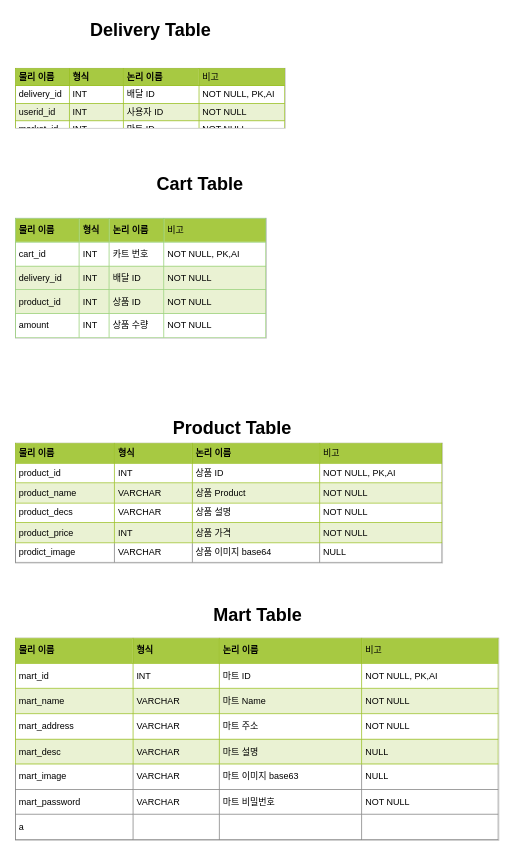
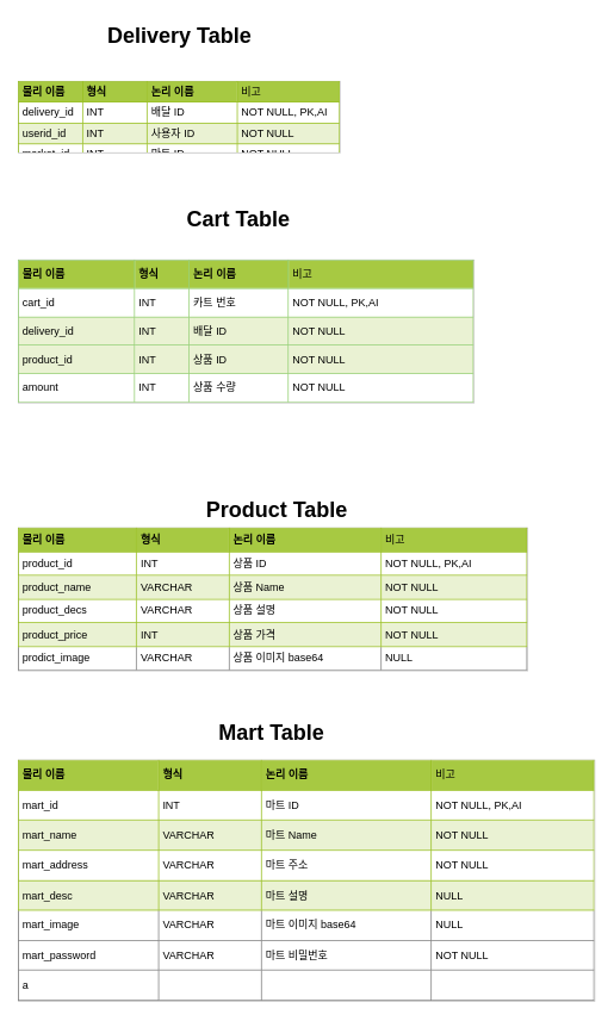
  <mxCell id="0" value="" />
  <mxCell id="1" parent="0" />
  <mxCell id="2" value="Cart Table" style="text;strokeColor=none;fillColor=none;html=1;fontSize=24;fontStyle=1;verticalAlign=middle;align=center;rounded=0;" parent="1" vertex="1"><mxGeometry x="216" y="225" width="100" height="40" as="geometry" /></mxCell>
- <mxCell id="3" value="&lt;table border=&quot;1&quot; width=&quot;100%&quot; cellpadding=&quot;4&quot; style=&quot;width: 100% ; height: 100% ; border-collapse: collapse ; border: 1px solid rgb(151 , 208 , 119)&quot;&gt;&lt;tbody&gt;&lt;tr style=&quot;background-color: rgb(167 , 201 , 66)&quot;&gt;&lt;th align=&quot;left&quot;&gt;&lt;font color=&quot;#000000&quot;&gt;물리 이름&lt;/font&gt;&lt;/th&gt;&lt;th align=&quot;left&quot;&gt;&lt;font color=&quot;#000000&quot;&gt;형식&lt;/font&gt;&lt;/th&gt;&lt;th align=&quot;left&quot;&gt;&lt;font color=&quot;#000000&quot;&gt;논리 이름&lt;/font&gt;&lt;/th&gt;&lt;td&gt;&lt;font color=&quot;#000000&quot;&gt;비고&amp;nbsp; &amp;nbsp; &amp;nbsp; &amp;nbsp;&lt;/font&gt;&lt;/td&gt;&lt;/tr&gt;&lt;tr&gt;&lt;td&gt;&lt;font color=&quot;#000000&quot;&gt;cart_id&lt;/font&gt;&lt;/td&gt;&lt;td&gt;&lt;font color=&quot;#000000&quot;&gt;INT&lt;/font&gt;&lt;/td&gt;&lt;td&gt;&lt;font color=&quot;#000000&quot;&gt;카트 번호&lt;/font&gt;&lt;/td&gt;&lt;td&gt;&lt;font color=&quot;#000000&quot;&gt;NOT NULL, PK,AI&lt;/font&gt;&lt;/td&gt;&lt;/tr&gt;&lt;tr style=&quot;background-color: rgb(234 , 242 , 211)&quot;&gt;&lt;td&gt;&lt;font color=&quot;#000000&quot;&gt;delivery_id&lt;/font&gt;&lt;/td&gt;&lt;td&gt;&lt;font color=&quot;#000000&quot;&gt;INT&lt;/font&gt;&lt;/td&gt;&lt;td&gt;&lt;font color=&quot;#000000&quot;&gt;배달 ID&lt;/font&gt;&lt;/td&gt;&lt;td&gt;&lt;font color=&quot;#000000&quot;&gt;NOT NULL&lt;/font&gt;&lt;/td&gt;&lt;/tr&gt;&lt;tr style=&quot;background-color: rgb(234 , 242 , 211)&quot;&gt;&lt;td&gt;&lt;font color=&quot;#000000&quot;&gt;product_id&lt;/font&gt;&lt;/td&gt;&lt;td&gt;&lt;font color=&quot;#000000&quot;&gt;INT&lt;/font&gt;&lt;/td&gt;&lt;td&gt;&lt;font color=&quot;#000000&quot;&gt;상품 ID&lt;/font&gt;&lt;/td&gt;&lt;td&gt;&lt;font color=&quot;#000000&quot;&gt;NOT NULL&lt;/font&gt;&lt;/td&gt;&lt;/tr&gt;&lt;tr&gt;&lt;td&gt;&lt;font color=&quot;#000000&quot;&gt;amount&lt;/font&gt;&lt;/td&gt;&lt;td&gt;&lt;font color=&quot;#000000&quot;&gt;INT&lt;/font&gt;&lt;/td&gt;&lt;td&gt;&lt;font color=&quot;#000000&quot;&gt;상품 수량&lt;/font&gt;&lt;/td&gt;&lt;td&gt;&lt;font color=&quot;#000000&quot;&gt;NOT NULL&lt;/font&gt;&lt;/td&gt;&lt;/tr&gt;&lt;/tbody&gt;&lt;/table&gt;" style="text;html=1;strokeColor=#c0c0c0;fillColor=#ffffff;overflow=fill;rounded=0;align=left;" parent="1" vertex="1"><mxGeometry x="20" y="290" width="335" height="160" as="geometry" /></mxCell>
+ <mxCell id="3" value="&lt;table border=&quot;1&quot; width=&quot;100%&quot; cellpadding=&quot;4&quot; style=&quot;width: 100% ; height: 100% ; border-collapse: collapse ; border: 1px solid rgb(151 , 208 , 119)&quot;&gt;&lt;tbody&gt;&lt;tr style=&quot;background-color: rgb(167 , 201 , 66)&quot;&gt;&lt;th align=&quot;left&quot;&gt;&lt;font color=&quot;#000000&quot;&gt;물리 이름&lt;/font&gt;&lt;/th&gt;&lt;th align=&quot;left&quot;&gt;&lt;font color=&quot;#000000&quot;&gt;형식&lt;/font&gt;&lt;/th&gt;&lt;th align=&quot;left&quot;&gt;&lt;font color=&quot;#000000&quot;&gt;논리 이름&lt;/font&gt;&lt;/th&gt;&lt;td&gt;&lt;font color=&quot;#000000&quot;&gt;비고&amp;nbsp; &amp;nbsp; &amp;nbsp; &amp;nbsp;&lt;/font&gt;&lt;/td&gt;&lt;/tr&gt;&lt;tr&gt;&lt;td&gt;&lt;font color=&quot;#000000&quot;&gt;cart_id&lt;/font&gt;&lt;/td&gt;&lt;td&gt;&lt;font color=&quot;#000000&quot;&gt;INT&lt;/font&gt;&lt;/td&gt;&lt;td&gt;&lt;font color=&quot;#000000&quot;&gt;카트 번호&lt;/font&gt;&lt;/td&gt;&lt;td&gt;&lt;font color=&quot;#000000&quot;&gt;NOT NULL, PK,AI&lt;/font&gt;&lt;/td&gt;&lt;/tr&gt;&lt;tr style=&quot;background-color: rgb(234 , 242 , 211)&quot;&gt;&lt;td&gt;&lt;font color=&quot;#000000&quot;&gt;delivery_id&lt;/font&gt;&lt;/td&gt;&lt;td&gt;&lt;font color=&quot;#000000&quot;&gt;INT&lt;/font&gt;&lt;/td&gt;&lt;td&gt;&lt;font color=&quot;#000000&quot;&gt;배달 ID&lt;/font&gt;&lt;/td&gt;&lt;td&gt;&lt;font color=&quot;#000000&quot;&gt;NOT NULL&lt;/font&gt;&lt;/td&gt;&lt;/tr&gt;&lt;tr style=&quot;background-color: rgb(234 , 242 , 211)&quot;&gt;&lt;td&gt;&lt;font color=&quot;#000000&quot;&gt;product_id&lt;/font&gt;&lt;/td&gt;&lt;td&gt;&lt;font color=&quot;#000000&quot;&gt;INT&lt;/font&gt;&lt;/td&gt;&lt;td&gt;&lt;font color=&quot;#000000&quot;&gt;상품 ID&lt;/font&gt;&lt;/td&gt;&lt;td&gt;&lt;font color=&quot;#000000&quot;&gt;NOT NULL&lt;/font&gt;&lt;/td&gt;&lt;/tr&gt;&lt;tr&gt;&lt;td&gt;&lt;font color=&quot;#000000&quot;&gt;amount&lt;/font&gt;&lt;/td&gt;&lt;td&gt;&lt;font color=&quot;#000000&quot;&gt;INT&lt;/font&gt;&lt;/td&gt;&lt;td&gt;&lt;font color=&quot;#000000&quot;&gt;상품 수량&lt;/font&gt;&lt;/td&gt;&lt;td&gt;&lt;font color=&quot;#000000&quot;&gt;NOT NULL&lt;/font&gt;&lt;/td&gt;&lt;/tr&gt;&lt;/tbody&gt;&lt;/table&gt;" style="text;html=1;strokeColor=#c0c0c0;fillColor=#ffffff;overflow=fill;rounded=0;align=left;" parent="1" vertex="1"><mxGeometry x="20" y="290" width="510" height="160" as="geometry" /></mxCell>
  <mxCell id="4" value="Delivery Table" style="text;strokeColor=none;fillColor=none;html=1;fontSize=24;fontStyle=1;verticalAlign=middle;align=center;rounded=0;" parent="1" vertex="1"><mxGeometry x="150" y="20" width="100" height="40" as="geometry" /></mxCell>
  <mxCell id="5" value="&lt;table border=&quot;1&quot; width=&quot;100%&quot; cellpadding=&quot;4&quot; style=&quot;width: 100% ; height: 100% ; border-collapse: collapse&quot;&gt;&lt;tbody&gt;&lt;tr style=&quot;background-color: #a7c942 ; color: #ffffff ; border: 1px solid #98bf21&quot;&gt;&lt;th align=&quot;left&quot;&gt;&lt;font color=&quot;#000000&quot;&gt;물리 이름&lt;/font&gt;&lt;/th&gt;&lt;th align=&quot;left&quot;&gt;&lt;font color=&quot;#000000&quot;&gt;형식&lt;/font&gt;&lt;/th&gt;&lt;th align=&quot;left&quot;&gt;&lt;font color=&quot;#000000&quot;&gt;논리 이름&lt;/font&gt;&lt;/th&gt;&lt;td&gt;&lt;font color=&quot;#000000&quot;&gt;비고&lt;/font&gt;&lt;/td&gt;&lt;/tr&gt;&lt;tr style=&quot;border: 1px solid #98bf21&quot;&gt;&lt;td&gt;&lt;font color=&quot;#000000&quot;&gt;delivery_id&lt;/font&gt;&lt;/td&gt;&lt;td&gt;&lt;font color=&quot;#000000&quot;&gt;INT&lt;/font&gt;&lt;/td&gt;&lt;td&gt;&lt;font color=&quot;#000000&quot;&gt;배달 ID&lt;/font&gt;&lt;/td&gt;&lt;td&gt;&lt;font color=&quot;#000000&quot;&gt;NOT NULL, PK,AI&lt;/font&gt;&lt;/td&gt;&lt;/tr&gt;&lt;tr style=&quot;background-color: #eaf2d3 ; border: 1px solid #98bf21&quot;&gt;&lt;td&gt;&lt;font color=&quot;#000000&quot;&gt;userid_id&lt;/font&gt;&lt;/td&gt;&lt;td&gt;&lt;font color=&quot;#000000&quot;&gt;INT&lt;/font&gt;&lt;/td&gt;&lt;td&gt;&lt;font color=&quot;#000000&quot;&gt;사용자 ID&lt;/font&gt;&lt;/td&gt;&lt;td&gt;&lt;font color=&quot;#000000&quot;&gt;NOT NULL&lt;/font&gt;&lt;/td&gt;&lt;/tr&gt;&lt;tr style=&quot;border: 1px solid #98bf21&quot;&gt;&lt;td&gt;&lt;font color=&quot;#000000&quot;&gt;market_id&lt;/font&gt;&lt;/td&gt;&lt;td&gt;&lt;font color=&quot;#000000&quot;&gt;INT&lt;/font&gt;&lt;/td&gt;&lt;td&gt;&lt;font color=&quot;#000000&quot;&gt;마트 ID&lt;/font&gt;&lt;/td&gt;&lt;td&gt;&lt;font color=&quot;#000000&quot;&gt;NOT NULL&lt;/font&gt;&lt;/td&gt;&lt;/tr&gt;&lt;tr style=&quot;background-color: #eaf2d3 ; border: 1px solid #98bf21&quot;&gt;&lt;td&gt;&lt;font color=&quot;#000000&quot;&gt;address&lt;/font&gt;&lt;/td&gt;&lt;td&gt;&lt;font color=&quot;#000000&quot;&gt;VARCHAR&lt;/font&gt;&lt;/td&gt;&lt;td&gt;&lt;font color=&quot;#000000&quot;&gt;사용자 배달 주소&lt;/font&gt;&lt;/td&gt;&lt;td&gt;&lt;font color=&quot;#000000&quot;&gt;NOT NULL&lt;/font&gt;&lt;/td&gt;&lt;/tr&gt;&lt;/tbody&gt;&lt;/table&gt;" style="text;html=1;strokeColor=#c0c0c0;fillColor=#ffffff;overflow=fill;rounded=0;align=left;" parent="1" vertex="1"><mxGeometry x="20" y="90" width="360" height="80" as="geometry" /></mxCell>
- <mxCell id="6" value="&lt;table border=&quot;1&quot; width=&quot;100%&quot; cellpadding=&quot;4&quot; style=&quot;width: 100% ; height: 100% ; border-collapse: collapse&quot;&gt;&lt;tbody&gt;&lt;tr style=&quot;background-color: #a7c942 ; color: #ffffff ; border: 1px solid #98bf21&quot;&gt;&lt;th align=&quot;left&quot;&gt;&lt;font color=&quot;#000000&quot;&gt;물리 이름&lt;/font&gt;&lt;/th&gt;&lt;th align=&quot;left&quot;&gt;&lt;font color=&quot;#000000&quot;&gt;형식&lt;/font&gt;&lt;/th&gt;&lt;th align=&quot;left&quot;&gt;&lt;font color=&quot;#000000&quot;&gt;논리 이름&lt;/font&gt;&lt;/th&gt;&lt;td&gt;&lt;font color=&quot;#000000&quot;&gt;비고&lt;/font&gt;&lt;/td&gt;&lt;/tr&gt;&lt;tr style=&quot;border: 1px solid #98bf21&quot;&gt;&lt;td&gt;&lt;font color=&quot;#000000&quot;&gt;product_id&lt;/font&gt;&lt;/td&gt;&lt;td&gt;&lt;font color=&quot;#000000&quot;&gt;INT&lt;/font&gt;&lt;/td&gt;&lt;td&gt;&lt;font color=&quot;#000000&quot;&gt;상품 ID&lt;/font&gt;&lt;/td&gt;&lt;td&gt;&lt;font color=&quot;#000000&quot;&gt;NOT NULL, PK,AI&lt;/font&gt;&lt;/td&gt;&lt;/tr&gt;&lt;tr style=&quot;background-color: #eaf2d3 ; border: 1px solid #98bf21&quot;&gt;&lt;td&gt;&lt;font color=&quot;#000000&quot;&gt;product_name&lt;/font&gt;&lt;/td&gt;&lt;td&gt;&lt;font color=&quot;#000000&quot;&gt;VARCHAR&lt;/font&gt;&lt;/td&gt;&lt;td&gt;&lt;font color=&quot;#000000&quot;&gt;상품 Product&lt;/font&gt;&lt;/td&gt;&lt;td&gt;&lt;font color=&quot;#000000&quot;&gt;NOT NULL&lt;/font&gt;&lt;/td&gt;&lt;/tr&gt;&lt;tr style=&quot;border: 1px solid #98bf21&quot;&gt;&lt;td&gt;&lt;font color=&quot;#000000&quot;&gt;product_decs&lt;/font&gt;&lt;/td&gt;&lt;td&gt;&lt;font color=&quot;#000000&quot;&gt;VARCHAR&lt;/font&gt;&lt;/td&gt;&lt;td&gt;&lt;font color=&quot;#000000&quot;&gt;상품 설명&lt;/font&gt;&lt;/td&gt;&lt;td&gt;&lt;font color=&quot;#000000&quot;&gt;NOT NULL&lt;/font&gt;&lt;/td&gt;&lt;/tr&gt;&lt;tr style=&quot;background-color: #eaf2d3 ; border: 1px solid #98bf21&quot;&gt;&lt;td&gt;&lt;font color=&quot;#000000&quot;&gt;product_price&lt;/font&gt;&lt;/td&gt;&lt;td&gt;&lt;font color=&quot;#000000&quot;&gt;INT&lt;/font&gt;&lt;/td&gt;&lt;td&gt;&lt;font color=&quot;#000000&quot;&gt;상품 가격&lt;/font&gt;&lt;/td&gt;&lt;td&gt;&lt;font color=&quot;#000000&quot;&gt;NOT NULL&lt;/font&gt;&lt;/td&gt;&lt;/tr&gt;&lt;tr&gt;&lt;td&gt;&lt;font color=&quot;#000000&quot;&gt;prodict_image&lt;/font&gt;&lt;/td&gt;&lt;td&gt;&lt;font color=&quot;#000000&quot;&gt;VARCHAR&lt;/font&gt;&lt;/td&gt;&lt;td&gt;&lt;font color=&quot;#000000&quot;&gt;상품 이미지 base64&lt;/font&gt;&lt;/td&gt;&lt;td&gt;&lt;font color=&quot;#000000&quot;&gt;NULL&lt;/font&gt;&lt;/td&gt;&lt;/tr&gt;&lt;/tbody&gt;&lt;/table&gt;" style="text;html=1;strokeColor=#c0c0c0;fillColor=#ffffff;overflow=fill;rounded=0;align=left;" parent="1" vertex="1"><mxGeometry x="20" y="590" width="570" height="160" as="geometry" /></mxCell>
+ <mxCell id="6" value="&lt;table border=&quot;1&quot; width=&quot;100%&quot; cellpadding=&quot;4&quot; style=&quot;width: 100% ; height: 100% ; border-collapse: collapse&quot;&gt;&lt;tbody&gt;&lt;tr style=&quot;background-color: #a7c942 ; color: #ffffff ; border: 1px solid #98bf21&quot;&gt;&lt;th align=&quot;left&quot;&gt;&lt;font color=&quot;#000000&quot;&gt;물리 이름&lt;/font&gt;&lt;/th&gt;&lt;th align=&quot;left&quot;&gt;&lt;font color=&quot;#000000&quot;&gt;형식&lt;/font&gt;&lt;/th&gt;&lt;th align=&quot;left&quot;&gt;&lt;font color=&quot;#000000&quot;&gt;논리 이름&lt;/font&gt;&lt;/th&gt;&lt;td&gt;&lt;font color=&quot;#000000&quot;&gt;비고&lt;/font&gt;&lt;/td&gt;&lt;/tr&gt;&lt;tr style=&quot;border: 1px solid #98bf21&quot;&gt;&lt;td&gt;&lt;font color=&quot;#000000&quot;&gt;product_id&lt;/font&gt;&lt;/td&gt;&lt;td&gt;&lt;font color=&quot;#000000&quot;&gt;INT&lt;/font&gt;&lt;/td&gt;&lt;td&gt;&lt;font color=&quot;#000000&quot;&gt;상품 ID&lt;/font&gt;&lt;/td&gt;&lt;td&gt;&lt;font color=&quot;#000000&quot;&gt;NOT NULL, PK,AI&lt;/font&gt;&lt;/td&gt;&lt;/tr&gt;&lt;tr style=&quot;background-color: #eaf2d3 ; border: 1px solid #98bf21&quot;&gt;&lt;td&gt;&lt;font color=&quot;#000000&quot;&gt;product_name&lt;/font&gt;&lt;/td&gt;&lt;td&gt;&lt;font color=&quot;#000000&quot;&gt;VARCHAR&lt;/font&gt;&lt;/td&gt;&lt;td&gt;&lt;font color=&quot;#000000&quot;&gt;상품 Name&lt;/font&gt;&lt;/td&gt;&lt;td&gt;&lt;font color=&quot;#000000&quot;&gt;NOT NULL&lt;/font&gt;&lt;/td&gt;&lt;/tr&gt;&lt;tr style=&quot;border: 1px solid #98bf21&quot;&gt;&lt;td&gt;&lt;font color=&quot;#000000&quot;&gt;product_decs&lt;/font&gt;&lt;/td&gt;&lt;td&gt;&lt;font color=&quot;#000000&quot;&gt;VARCHAR&lt;/font&gt;&lt;/td&gt;&lt;td&gt;&lt;font color=&quot;#000000&quot;&gt;상품 설명&lt;/font&gt;&lt;/td&gt;&lt;td&gt;&lt;font color=&quot;#000000&quot;&gt;NOT NULL&lt;/font&gt;&lt;/td&gt;&lt;/tr&gt;&lt;tr style=&quot;background-color: #eaf2d3 ; border: 1px solid #98bf21&quot;&gt;&lt;td&gt;&lt;font color=&quot;#000000&quot;&gt;product_price&lt;/font&gt;&lt;/td&gt;&lt;td&gt;&lt;font color=&quot;#000000&quot;&gt;INT&lt;/font&gt;&lt;/td&gt;&lt;td&gt;&lt;font color=&quot;#000000&quot;&gt;상품 가격&lt;/font&gt;&lt;/td&gt;&lt;td&gt;&lt;font color=&quot;#000000&quot;&gt;NOT NULL&lt;/font&gt;&lt;/td&gt;&lt;/tr&gt;&lt;tr&gt;&lt;td&gt;&lt;font color=&quot;#000000&quot;&gt;prodict_image&lt;/font&gt;&lt;/td&gt;&lt;td&gt;&lt;font color=&quot;#000000&quot;&gt;VARCHAR&lt;/font&gt;&lt;/td&gt;&lt;td&gt;&lt;font color=&quot;#000000&quot;&gt;상품 이미지 base64&lt;/font&gt;&lt;/td&gt;&lt;td&gt;&lt;font color=&quot;#000000&quot;&gt;NULL&lt;/font&gt;&lt;/td&gt;&lt;/tr&gt;&lt;/tbody&gt;&lt;/table&gt;" style="text;html=1;strokeColor=#c0c0c0;fillColor=#ffffff;overflow=fill;rounded=0;align=left;" parent="1" vertex="1"><mxGeometry x="20" y="590" width="570" height="160" as="geometry" /></mxCell>
  <mxCell id="7" value="Product Table" style="text;strokeColor=none;fillColor=none;html=1;fontSize=24;fontStyle=1;verticalAlign=middle;align=center;rounded=0;" parent="1" vertex="1"><mxGeometry x="259" y="550" width="100" height="40" as="geometry" /></mxCell>
- <mxCell id="8" value="&lt;table border=&quot;1&quot; width=&quot;100%&quot; cellpadding=&quot;4&quot; style=&quot;width: 100% ; height: 100% ; border-collapse: collapse&quot;&gt;&lt;tbody&gt;&lt;tr style=&quot;background-color: #a7c942 ; color: #ffffff ; border: 1px solid #98bf21&quot;&gt;&lt;th align=&quot;left&quot;&gt;&lt;font color=&quot;#000000&quot;&gt;물리 이름&lt;/font&gt;&lt;/th&gt;&lt;th align=&quot;left&quot;&gt;&lt;font color=&quot;#000000&quot;&gt;형식&lt;/font&gt;&lt;/th&gt;&lt;th align=&quot;left&quot;&gt;&lt;font color=&quot;#000000&quot;&gt;논리 이름&lt;/font&gt;&lt;/th&gt;&lt;td&gt;&lt;font color=&quot;#000000&quot;&gt;비고&lt;/font&gt;&lt;/td&gt;&lt;/tr&gt;&lt;tr style=&quot;border: 1px solid #98bf21&quot;&gt;&lt;td&gt;&lt;font color=&quot;#000000&quot;&gt;mart_id&lt;/font&gt;&lt;/td&gt;&lt;td&gt;&lt;font color=&quot;#000000&quot;&gt;INT&lt;/font&gt;&lt;/td&gt;&lt;td&gt;&lt;font color=&quot;#000000&quot;&gt;마트 ID&lt;/font&gt;&lt;/td&gt;&lt;td&gt;&lt;font color=&quot;#000000&quot;&gt;NOT NULL, PK,AI&lt;/font&gt;&lt;/td&gt;&lt;/tr&gt;&lt;tr style=&quot;background-color: #eaf2d3 ; border: 1px solid #98bf21&quot;&gt;&lt;td&gt;&lt;font color=&quot;#000000&quot;&gt;mart_name&lt;/font&gt;&lt;/td&gt;&lt;td&gt;&lt;font color=&quot;#000000&quot;&gt;VARCHAR&lt;/font&gt;&lt;/td&gt;&lt;td&gt;&lt;font color=&quot;#000000&quot;&gt;마트 Name&lt;/font&gt;&lt;/td&gt;&lt;td&gt;&lt;font color=&quot;#000000&quot;&gt;NOT NULL&lt;/font&gt;&lt;/td&gt;&lt;/tr&gt;&lt;tr style=&quot;border: 1px solid #98bf21&quot;&gt;&lt;td&gt;&lt;font color=&quot;#000000&quot;&gt;mart_address&lt;/font&gt;&lt;/td&gt;&lt;td&gt;&lt;font color=&quot;#000000&quot;&gt;VARCHAR&lt;/font&gt;&lt;/td&gt;&lt;td&gt;&lt;font color=&quot;#000000&quot;&gt;마트 주소&lt;/font&gt;&lt;/td&gt;&lt;td&gt;&lt;font color=&quot;#000000&quot;&gt;NOT NULL&lt;/font&gt;&lt;/td&gt;&lt;/tr&gt;&lt;tr style=&quot;background-color: #eaf2d3 ; border: 1px solid #98bf21&quot;&gt;&lt;td&gt;&lt;font color=&quot;#000000&quot;&gt;mart_desc&lt;/font&gt;&lt;/td&gt;&lt;td&gt;&lt;font color=&quot;#000000&quot;&gt;VARCHAR&lt;/font&gt;&lt;/td&gt;&lt;td&gt;&lt;font color=&quot;#000000&quot;&gt;마트 설명&lt;/font&gt;&lt;/td&gt;&lt;td&gt;&lt;font color=&quot;#000000&quot;&gt;NULL&lt;/font&gt;&lt;/td&gt;&lt;/tr&gt;&lt;tr&gt;&lt;td&gt;&lt;font color=&quot;#000000&quot;&gt;mart_image&lt;/font&gt;&lt;/td&gt;&lt;td&gt;&lt;font color=&quot;#000000&quot;&gt;VARCHAR&lt;/font&gt;&lt;/td&gt;&lt;td&gt;&lt;font color=&quot;#000000&quot;&gt;마트 이미지 base63&lt;/font&gt;&lt;/td&gt;&lt;td&gt;&lt;font color=&quot;#000000&quot;&gt;NULL&lt;/font&gt;&lt;/td&gt;&lt;/tr&gt;&lt;tr&gt;&lt;td&gt;&lt;font color=&quot;#000000&quot;&gt;mart_password&lt;/font&gt;&lt;/td&gt;&lt;td&gt;&lt;font color=&quot;#000000&quot;&gt;VARCHAR&lt;/font&gt;&lt;/td&gt;&lt;td&gt;&lt;font color=&quot;#000000&quot;&gt;마트 비밀번호&lt;/font&gt;&lt;/td&gt;&lt;td&gt;&lt;font color=&quot;#000000&quot;&gt;NOT NULL&lt;/font&gt;&lt;/td&gt;&lt;/tr&gt;&lt;tr&gt;&lt;td&gt;a&lt;/td&gt;&lt;td&gt;&lt;br&gt;&lt;/td&gt;&lt;td&gt;&lt;br&gt;&lt;/td&gt;&lt;td&gt;&lt;br&gt;&lt;/td&gt;&lt;/tr&gt;&lt;/tbody&gt;&lt;/table&gt;" style="text;html=1;strokeColor=#c0c0c0;fillColor=#ffffff;overflow=fill;rounded=0;align=left;" parent="1" vertex="1"><mxGeometry x="20" y="850" width="645" height="270" as="geometry" /></mxCell>
- <mxCell id="9" value="Mart Table" style="text;strokeColor=none;fillColor=none;html=1;fontSize=24;fontStyle=1;verticalAlign=middle;align=center;rounded=0;" parent="1" vertex="1"><mxGeometry x="292.5" y="800" width="100" height="40" as="geometry" /></mxCell>
+ <mxCell id="8" value="&lt;table border=&quot;1&quot; width=&quot;100%&quot; cellpadding=&quot;4&quot; style=&quot;width: 100% ; height: 100% ; border-collapse: collapse&quot;&gt;&lt;tbody&gt;&lt;tr style=&quot;background-color: #a7c942 ; color: #ffffff ; border: 1px solid #98bf21&quot;&gt;&lt;th align=&quot;left&quot;&gt;&lt;font color=&quot;#000000&quot;&gt;물리 이름&lt;/font&gt;&lt;/th&gt;&lt;th align=&quot;left&quot;&gt;&lt;font color=&quot;#000000&quot;&gt;형식&lt;/font&gt;&lt;/th&gt;&lt;th align=&quot;left&quot;&gt;&lt;font color=&quot;#000000&quot;&gt;논리 이름&lt;/font&gt;&lt;/th&gt;&lt;td&gt;&lt;font color=&quot;#000000&quot;&gt;비고&lt;/font&gt;&lt;/td&gt;&lt;/tr&gt;&lt;tr style=&quot;border: 1px solid #98bf21&quot;&gt;&lt;td&gt;&lt;font color=&quot;#000000&quot;&gt;mart_id&lt;/font&gt;&lt;/td&gt;&lt;td&gt;&lt;font color=&quot;#000000&quot;&gt;INT&lt;/font&gt;&lt;/td&gt;&lt;td&gt;&lt;font color=&quot;#000000&quot;&gt;마트 ID&lt;/font&gt;&lt;/td&gt;&lt;td&gt;&lt;font color=&quot;#000000&quot;&gt;NOT NULL, PK,AI&lt;/font&gt;&lt;/td&gt;&lt;/tr&gt;&lt;tr style=&quot;background-color: #eaf2d3 ; border: 1px solid #98bf21&quot;&gt;&lt;td&gt;&lt;font color=&quot;#000000&quot;&gt;mart_name&lt;/font&gt;&lt;/td&gt;&lt;td&gt;&lt;font color=&quot;#000000&quot;&gt;VARCHAR&lt;/font&gt;&lt;/td&gt;&lt;td&gt;&lt;font color=&quot;#000000&quot;&gt;마트 Name&lt;/font&gt;&lt;/td&gt;&lt;td&gt;&lt;font color=&quot;#000000&quot;&gt;NOT NULL&lt;/font&gt;&lt;/td&gt;&lt;/tr&gt;&lt;tr style=&quot;border: 1px solid #98bf21&quot;&gt;&lt;td&gt;&lt;font color=&quot;#000000&quot;&gt;mart_address&lt;/font&gt;&lt;/td&gt;&lt;td&gt;&lt;font color=&quot;#000000&quot;&gt;VARCHAR&lt;/font&gt;&lt;/td&gt;&lt;td&gt;&lt;font color=&quot;#000000&quot;&gt;마트 주소&lt;/font&gt;&lt;/td&gt;&lt;td&gt;&lt;font color=&quot;#000000&quot;&gt;NOT NULL&lt;/font&gt;&lt;/td&gt;&lt;/tr&gt;&lt;tr style=&quot;background-color: #eaf2d3 ; border: 1px solid #98bf21&quot;&gt;&lt;td&gt;&lt;font color=&quot;#000000&quot;&gt;mart_desc&lt;/font&gt;&lt;/td&gt;&lt;td&gt;&lt;font color=&quot;#000000&quot;&gt;VARCHAR&lt;/font&gt;&lt;/td&gt;&lt;td&gt;&lt;font color=&quot;#000000&quot;&gt;마트 설명&lt;/font&gt;&lt;/td&gt;&lt;td&gt;&lt;font color=&quot;#000000&quot;&gt;NULL&lt;/font&gt;&lt;/td&gt;&lt;/tr&gt;&lt;tr&gt;&lt;td&gt;&lt;font color=&quot;#000000&quot;&gt;mart_image&lt;/font&gt;&lt;/td&gt;&lt;td&gt;&lt;font color=&quot;#000000&quot;&gt;VARCHAR&lt;/font&gt;&lt;/td&gt;&lt;td&gt;&lt;font color=&quot;#000000&quot;&gt;마트 이미지 base64&lt;/font&gt;&lt;/td&gt;&lt;td&gt;&lt;font color=&quot;#000000&quot;&gt;NULL&lt;/font&gt;&lt;/td&gt;&lt;/tr&gt;&lt;tr&gt;&lt;td&gt;&lt;font color=&quot;#000000&quot;&gt;mart_password&lt;/font&gt;&lt;/td&gt;&lt;td&gt;&lt;font color=&quot;#000000&quot;&gt;VARCHAR&lt;/font&gt;&lt;/td&gt;&lt;td&gt;&lt;font color=&quot;#000000&quot;&gt;마트 비밀번호&lt;/font&gt;&lt;/td&gt;&lt;td&gt;&lt;font color=&quot;#000000&quot;&gt;NOT NULL&lt;/font&gt;&lt;/td&gt;&lt;/tr&gt;&lt;tr&gt;&lt;td&gt;a&lt;/td&gt;&lt;td&gt;&lt;br&gt;&lt;/td&gt;&lt;td&gt;&lt;br&gt;&lt;/td&gt;&lt;td&gt;&lt;br&gt;&lt;/td&gt;&lt;/tr&gt;&lt;/tbody&gt;&lt;/table&gt;" style="text;html=1;strokeColor=#c0c0c0;fillColor=#ffffff;overflow=fill;rounded=0;align=left;" parent="1" vertex="1"><mxGeometry x="20" y="850" width="645" height="270" as="geometry" /></mxCell>
+ <mxCell id="9" value="Mart Table" style="text;strokeColor=none;fillColor=none;html=1;fontSize=24;fontStyle=1;verticalAlign=middle;align=center;rounded=0;" parent="1" vertex="1"><mxGeometry x="252.5" y="800" width="100" height="40" as="geometry" /></mxCell>
